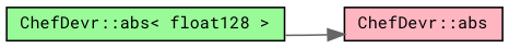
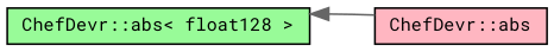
  digraph {
    rankdir=LR
    fontname="Roboto Mono"
    node [color=black fontname="Roboto Mono" fontsize=10 shape=record style=filled]
    n1 [fillcolor=palegreen fontcolor=black height=0.2 label="ChefDevr::abs\< float128 \>" width=0.4]
    n2 [fillcolor=lightpink height=0.2 label="ChefDevr::abs" width=0.4]
-   n1 -> n2 [color=gray40 fontname="Roboto Mono" fontsize=10 labelfontname=FreeSans labelfontsize=10 style=solid]
+   n2 -> n1 [color=gray40 fontname="Roboto Mono" fontsize=10 labelfontname=FreeSans labelfontsize=10 style=solid]
  }
